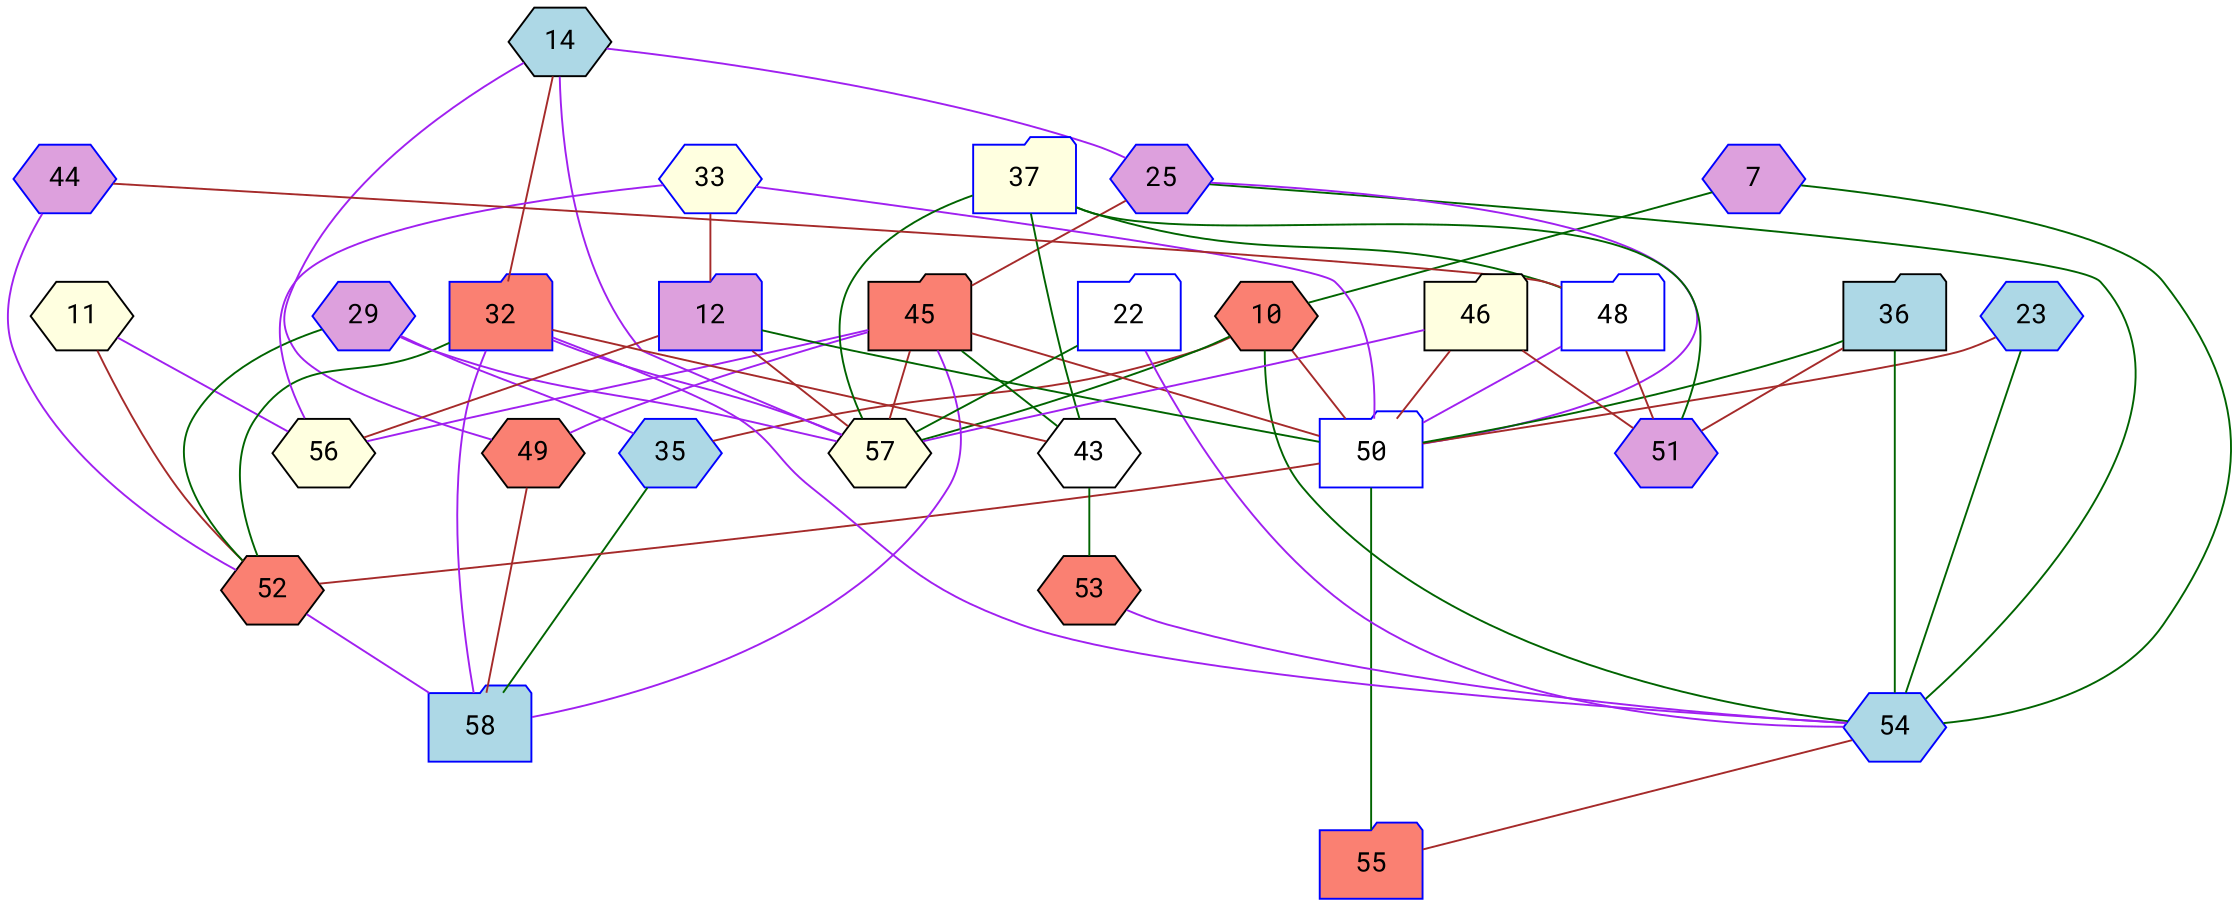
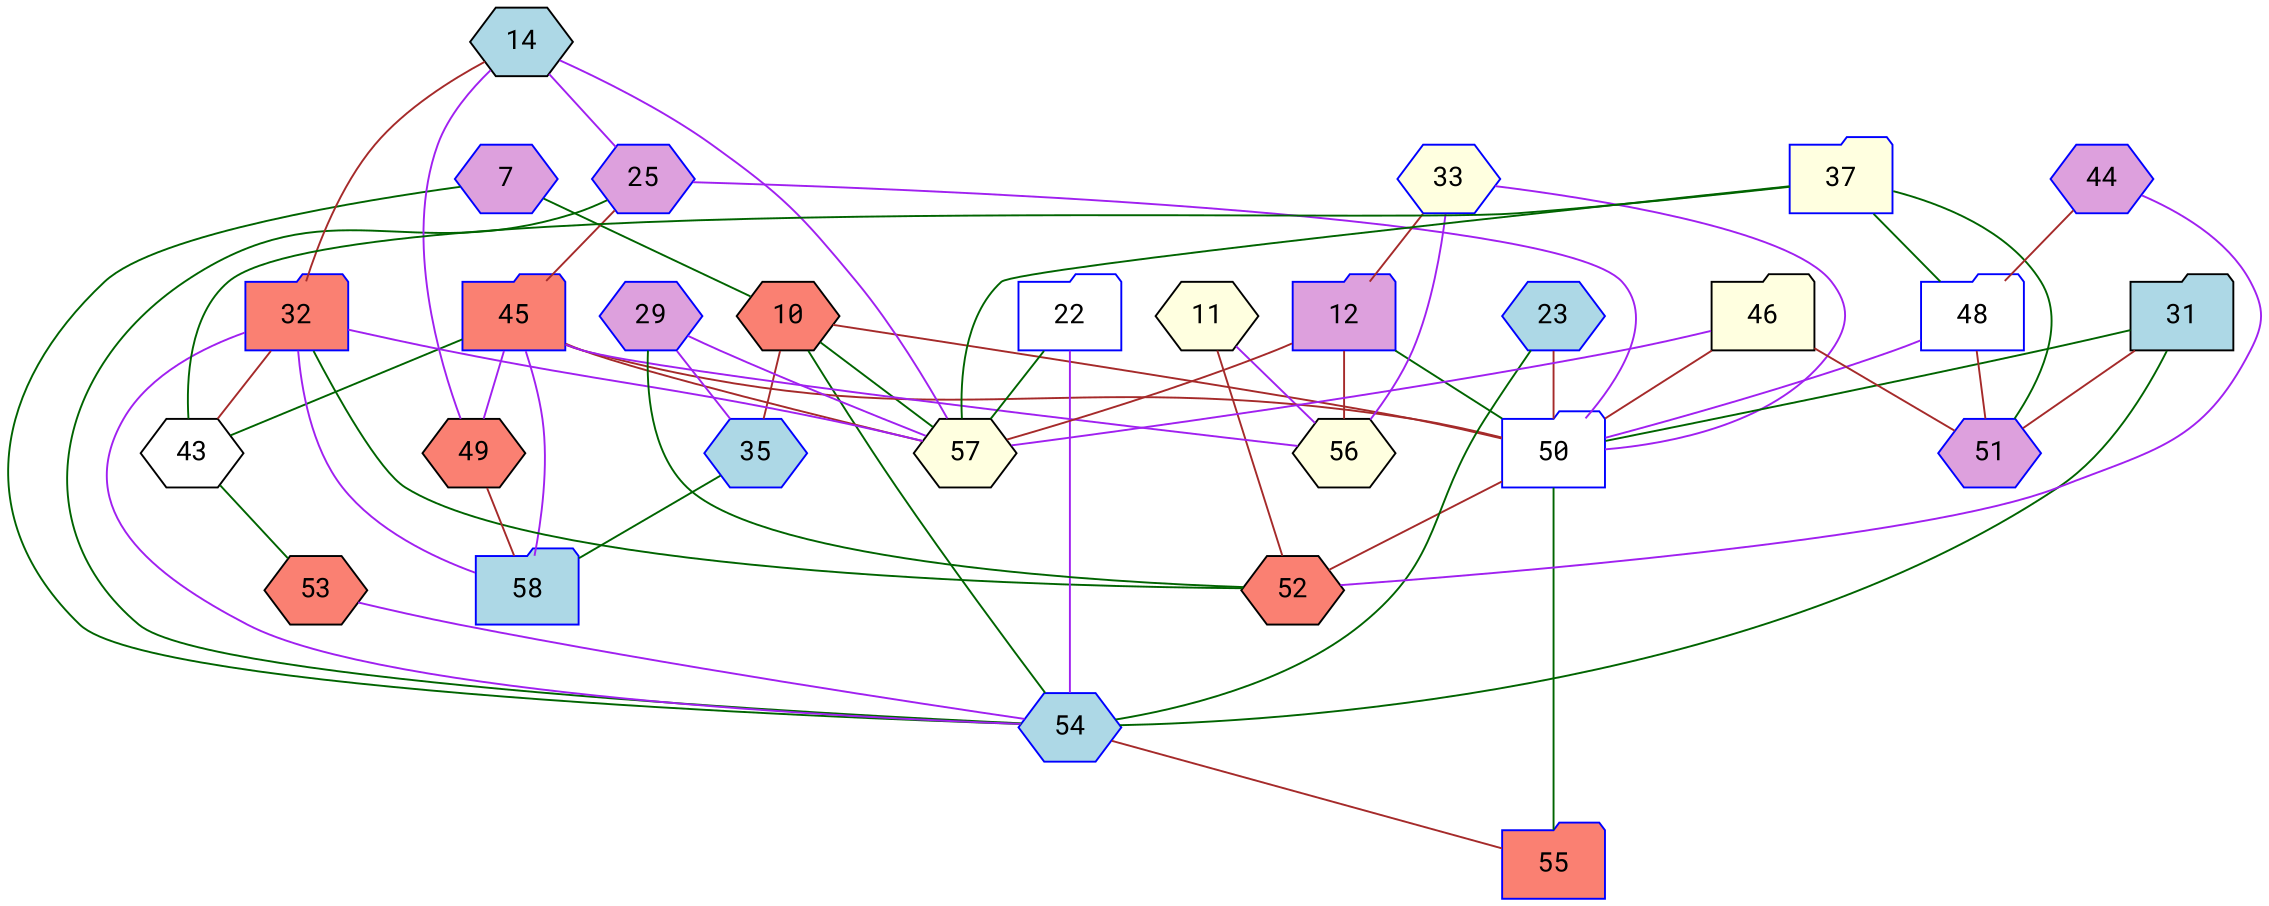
  graph {
    fontname="Roboto Mono"
    node [color=blue fillcolor=salmon fontname="Roboto Mono" shape=hexagon style=filled]
    edge [color=purple fontname="Roboto Mono"]
    10 [color=black super="+8+9"]
    54 [fillcolor=lightblue super="+21"]
    35 [fillcolor=lightblue]
    50 [fillcolor=white shape=folder super="+6+17+18"]
    57 [color=black fillcolor=lightyellow super="+34+40"]
    7 [fillcolor=plum]
    55 [shape=folder]
    58 [fillcolor=lightblue shape=folder super="+30"]
    52 [color=black super="+26"]
    11 [color=black fillcolor=lightyellow]
    56 [color=black fillcolor=lightyellow super="+31"]
    25 [fillcolor=plum super="+5"]
-   45 [color=black shape=folder super="+12+43"]
+   45 [shape=folder super="+12+43"]
    14 [color=black fillcolor=lightblue]
    32 [shape=folder super="+28"]
    49 [color=black]
    n17 [color=black fillcolor=white label=43 super="+38"]
    22 [fillcolor=white shape=folder]
    23 [fillcolor=lightblue]
    29 [fillcolor=plum]
    53 [color=black]
    n22 [fillcolor=plum label=12 shape=folder super="+20"]
    33 [fillcolor=lightyellow]
-   36 [color=black fillcolor=lightblue shape=folder super="+27"]
+   36 [color=black fillcolor=lightblue shape=folder super="+27" label=31]
    51 [fillcolor=plum super="+39"]
    37 [fillcolor=lightyellow shape=folder]
    48 [fillcolor=white shape=folder super="+1"]
    44 [fillcolor=plum]
    46 [color=black fillcolor=lightyellow shape=folder]
    10 -- 54 [color=darkgreen]
    10 -- 35 [color=brown]
    10 -- 50 [color=brown weight=2]
    10 -- 57 [color=darkgreen weight=4]
    54 -- 55 [color=brown]
    35 -- 58 [color=darkgreen]
    50 -- 55 [color=darkgreen weight=2]
    50 -- 52 [color=brown weight=2]
    7 -- 10 [color=darkgreen]
    7 -- 54 [color=darkgreen]
-   52 -- 58 [weight=2]
    11 -- 52 [color=brown]
    11 -- 56
    25 -- 54 [color=darkgreen]
    25 -- 50
    25 -- 45 [color=brown weight=2]
    45 -- 50 [color=brown weight=3]
    45 -- 57 [color=brown weight=4]
    45 -- 58
    45 -- 56
    45 -- 49
    45 -- n17 [color=darkgreen]
    14 -- 57 [weight=2]
    14 -- 25
    14 -- 32 [color=brown weight=2]
    14 -- 49
    32 -- 54
    32 -- 57
    32 -- 58
    32 -- 52 [color=darkgreen]
    32 -- n17 [color=brown weight=2]
    49 -- 58 [color=brown]
    n17 -- 53 [color=darkgreen]
    22 -- 54
    22 -- 57 [color=darkgreen]
    23 -- 54 [color=darkgreen]
    23 -- 50 [color=brown]
    29 -- 35
    29 -- 57 [weight=2]
    29 -- 52 [color=darkgreen]
    53 -- 54
    n22 -- 50 [color=darkgreen]
    n22 -- 57 [color=brown weight=2]
    n22 -- 56 [color=brown]
    33 -- 50 [weight=2]
    33 -- 56 [weight=2]
    33 -- n22 [color=brown]
    36 -- 54 [color=darkgreen weight=3]
    36 -- 50 [color=darkgreen weight=2]
    36 -- 51 [color=brown]
    37 -- 57 [color=darkgreen weight=2]
    37 -- n17 [color=darkgreen]
    37 -- 51 [color=darkgreen]
    37 -- 48 [color=darkgreen weight=2]
    48 -- 50 [weight=2]
    48 -- 51 [color=brown]
    44 -- 52
    44 -- 48 [color=brown]
    46 -- 50 [color=brown]
    46 -- 57
    46 -- 51 [color=brown]
  }
